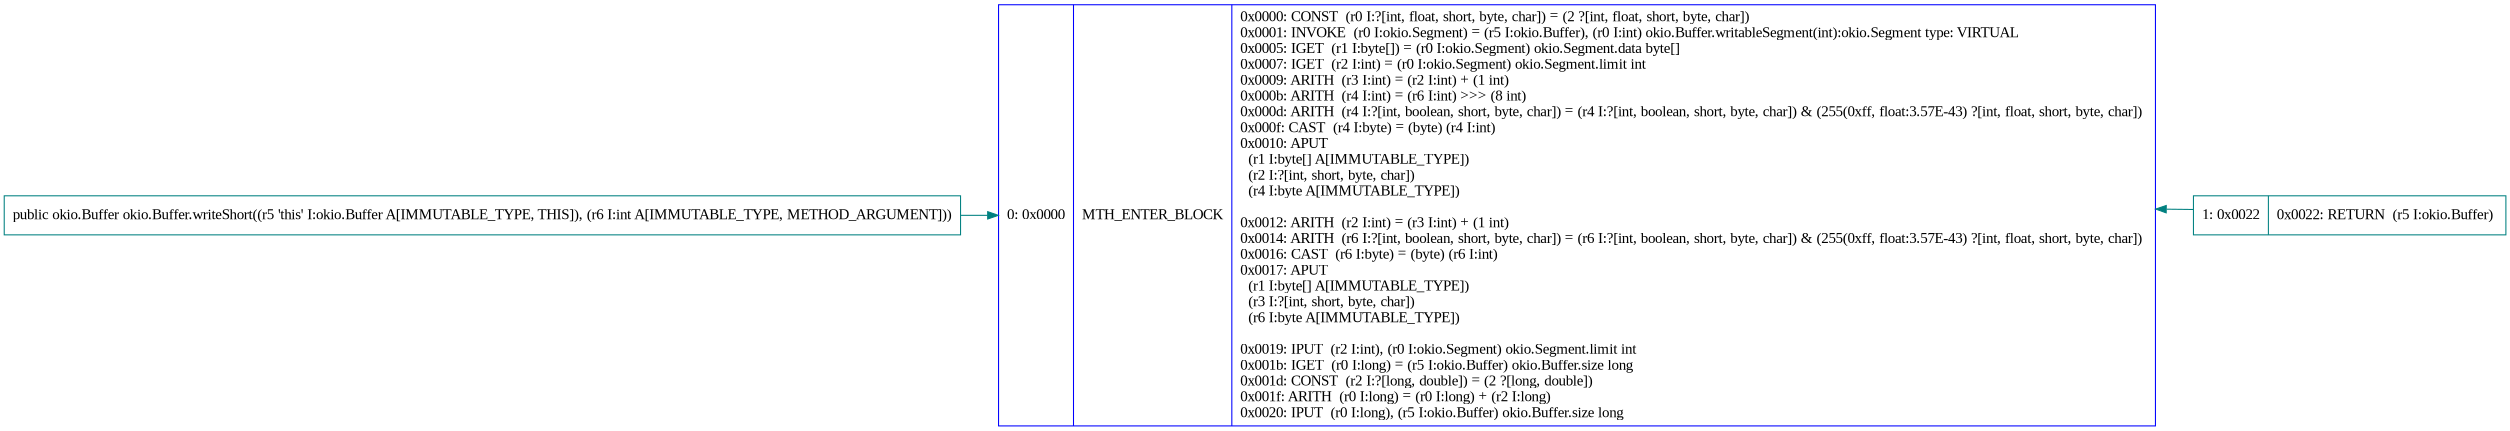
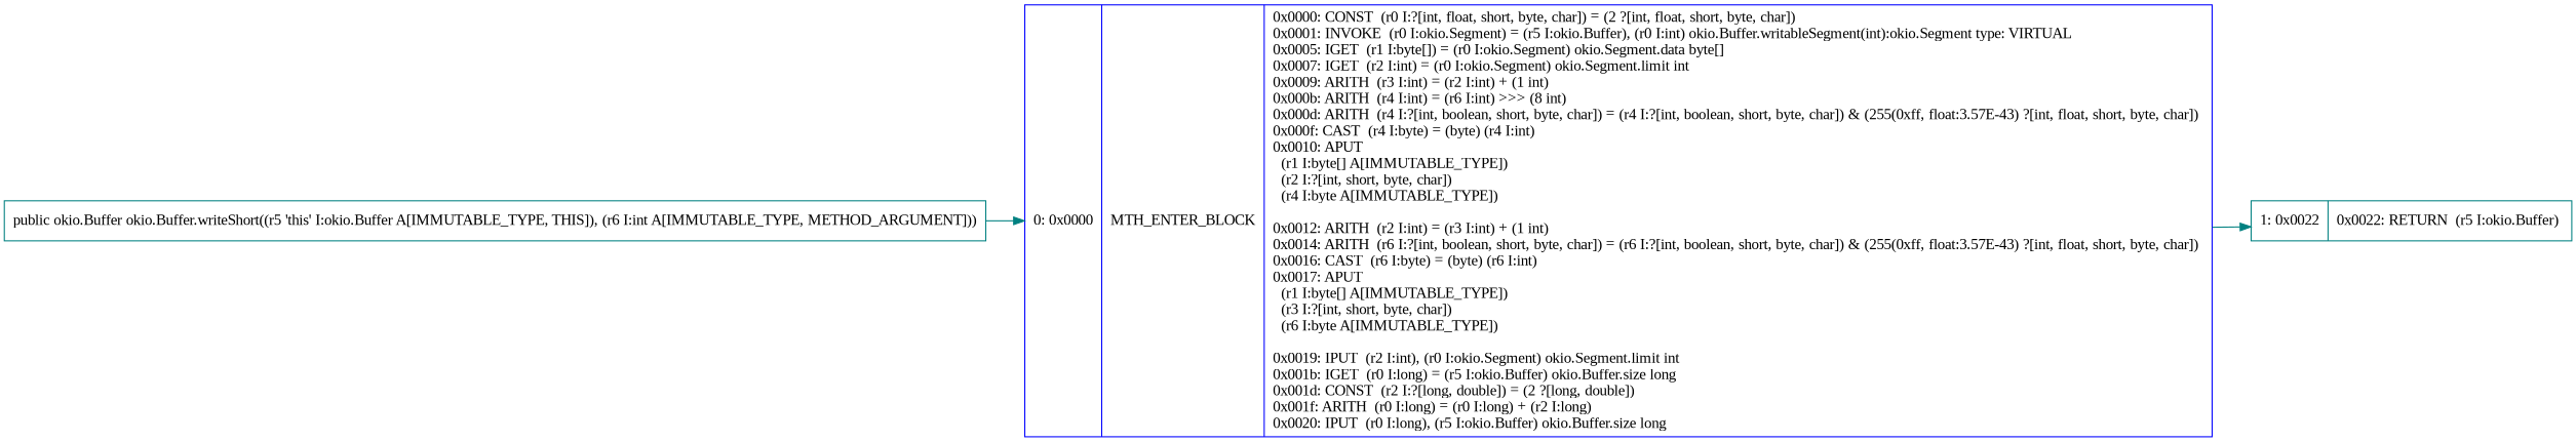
  digraph {
    rankdir=LR
    fontname="Liberation Serif"
    node [shape=record color=teal fontname="Liberation Serif"]
    edge [color=teal fontname="Liberation Serif"]
    n1 [label="{0\:\ 0x0000|MTH_ENTER_BLOCK\l|0x0000: CONST  (r0 I:?[int, float, short, byte, char]) = (2 ?[int, float, short, byte, char]) \l0x0001: INVOKE  (r0 I:okio.Segment) = (r5 I:okio.Buffer), (r0 I:int) okio.Buffer.writableSegment(int):okio.Segment type: VIRTUAL \l0x0005: IGET  (r1 I:byte[]) = (r0 I:okio.Segment) okio.Segment.data byte[] \l0x0007: IGET  (r2 I:int) = (r0 I:okio.Segment) okio.Segment.limit int \l0x0009: ARITH  (r3 I:int) = (r2 I:int) + (1 int) \l0x000b: ARITH  (r4 I:int) = (r6 I:int) \>\>\> (8 int) \l0x000d: ARITH  (r4 I:?[int, boolean, short, byte, char]) = (r4 I:?[int, boolean, short, byte, char]) & (255(0xff, float:3.57E\-43) ?[int, float, short, byte, char]) \l0x000f: CAST  (r4 I:byte) = (byte) (r4 I:int) \l0x0010: APUT  \l  (r1 I:byte[] A[IMMUTABLE_TYPE])\l  (r2 I:?[int, short, byte, char])\l  (r4 I:byte A[IMMUTABLE_TYPE])\l \l0x0012: ARITH  (r2 I:int) = (r3 I:int) + (1 int) \l0x0014: ARITH  (r6 I:?[int, boolean, short, byte, char]) = (r6 I:?[int, boolean, short, byte, char]) & (255(0xff, float:3.57E\-43) ?[int, float, short, byte, char]) \l0x0016: CAST  (r6 I:byte) = (byte) (r6 I:int) \l0x0017: APUT  \l  (r1 I:byte[] A[IMMUTABLE_TYPE])\l  (r3 I:?[int, short, byte, char])\l  (r6 I:byte A[IMMUTABLE_TYPE])\l \l0x0019: IPUT  (r2 I:int), (r0 I:okio.Segment) okio.Segment.limit int \l0x001b: IGET  (r0 I:long) = (r5 I:okio.Buffer) okio.Buffer.size long \l0x001d: CONST  (r2 I:?[long, double]) = (2 ?[long, double]) \l0x001f: ARITH  (r0 I:long) = (r0 I:long) + (r2 I:long) \l0x0020: IPUT  (r0 I:long), (r5 I:okio.Buffer) okio.Buffer.size long \l}" color=blue]
    n2 [label="{1\:\ 0x0022|0x0022: RETURN  (r5 I:okio.Buffer) \l}"]
    n3 [label="{public okio.Buffer okio.Buffer.writeShort((r5 'this' I:okio.Buffer A[IMMUTABLE_TYPE, THIS]), (r6 I:int A[IMMUTABLE_TYPE, METHOD_ARGUMENT])) }"]
-   n2 -> n1
+   n1 -> n2
    n3 -> n1
  }
